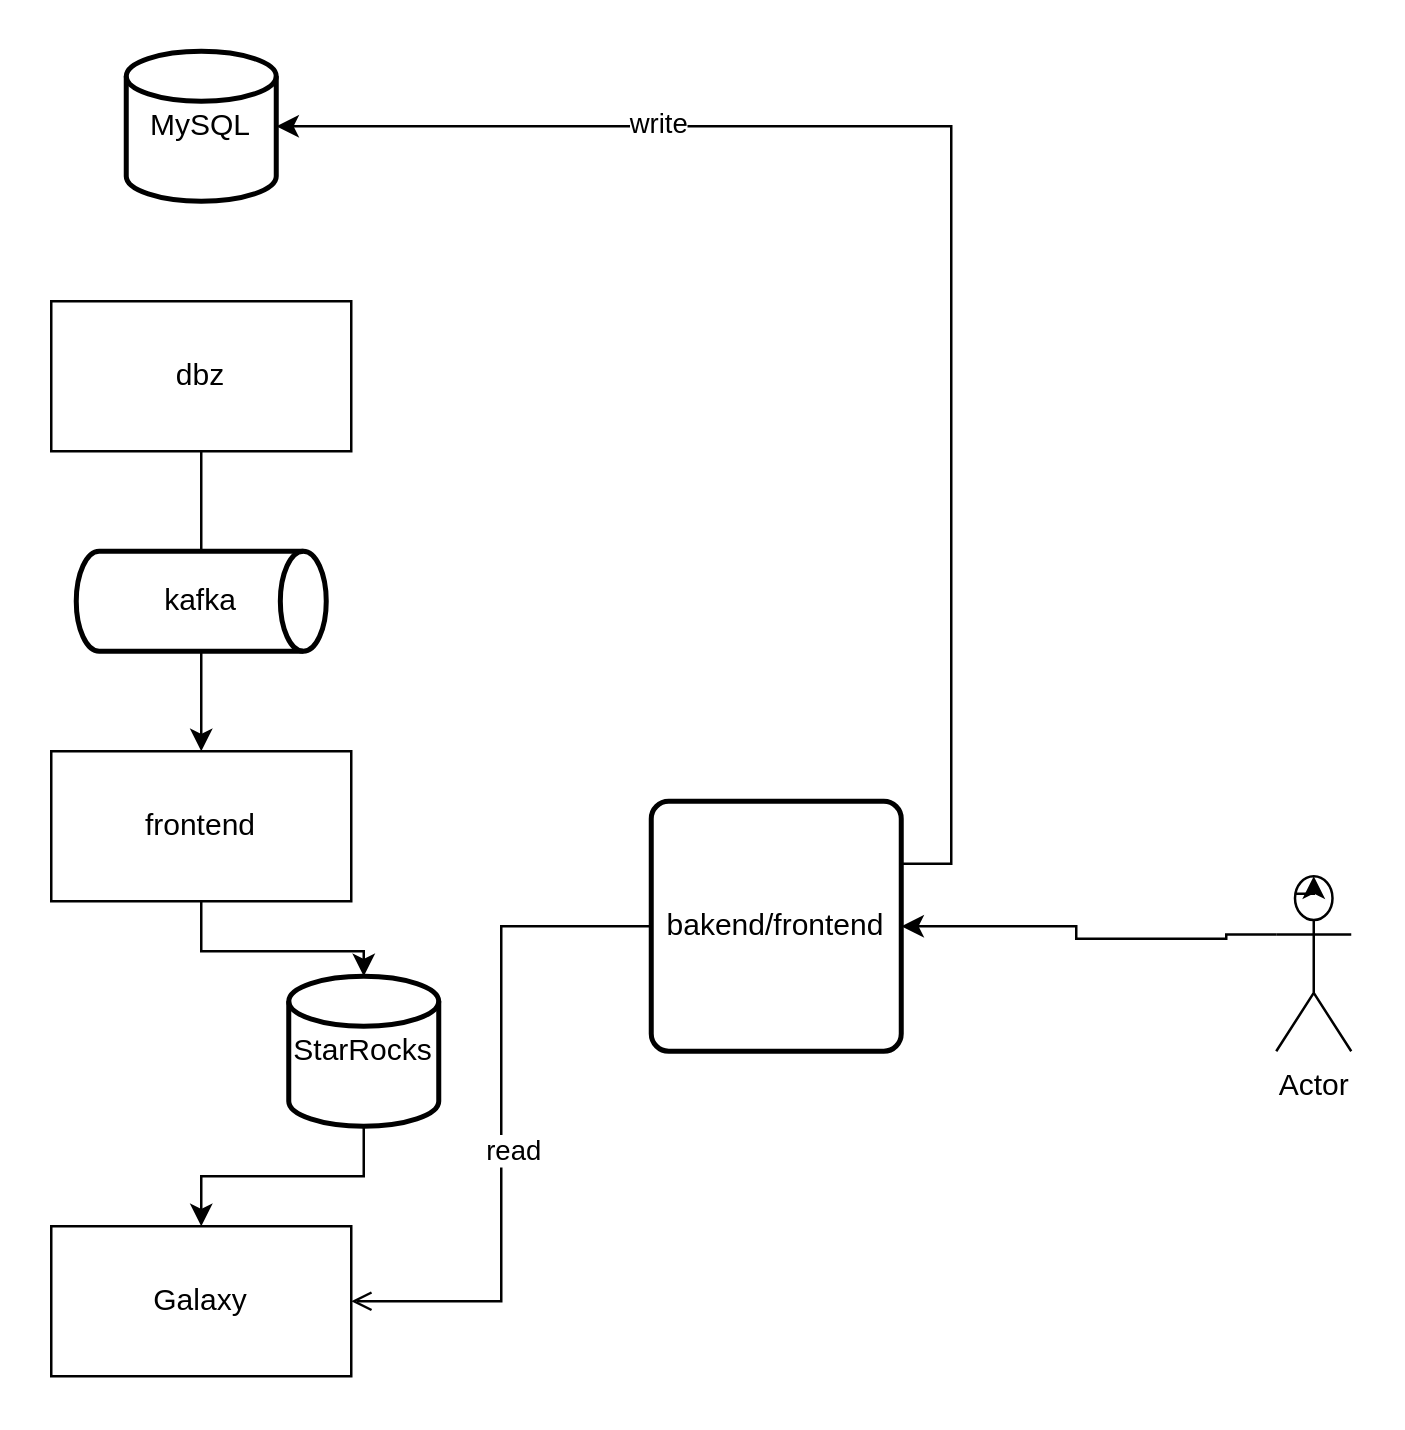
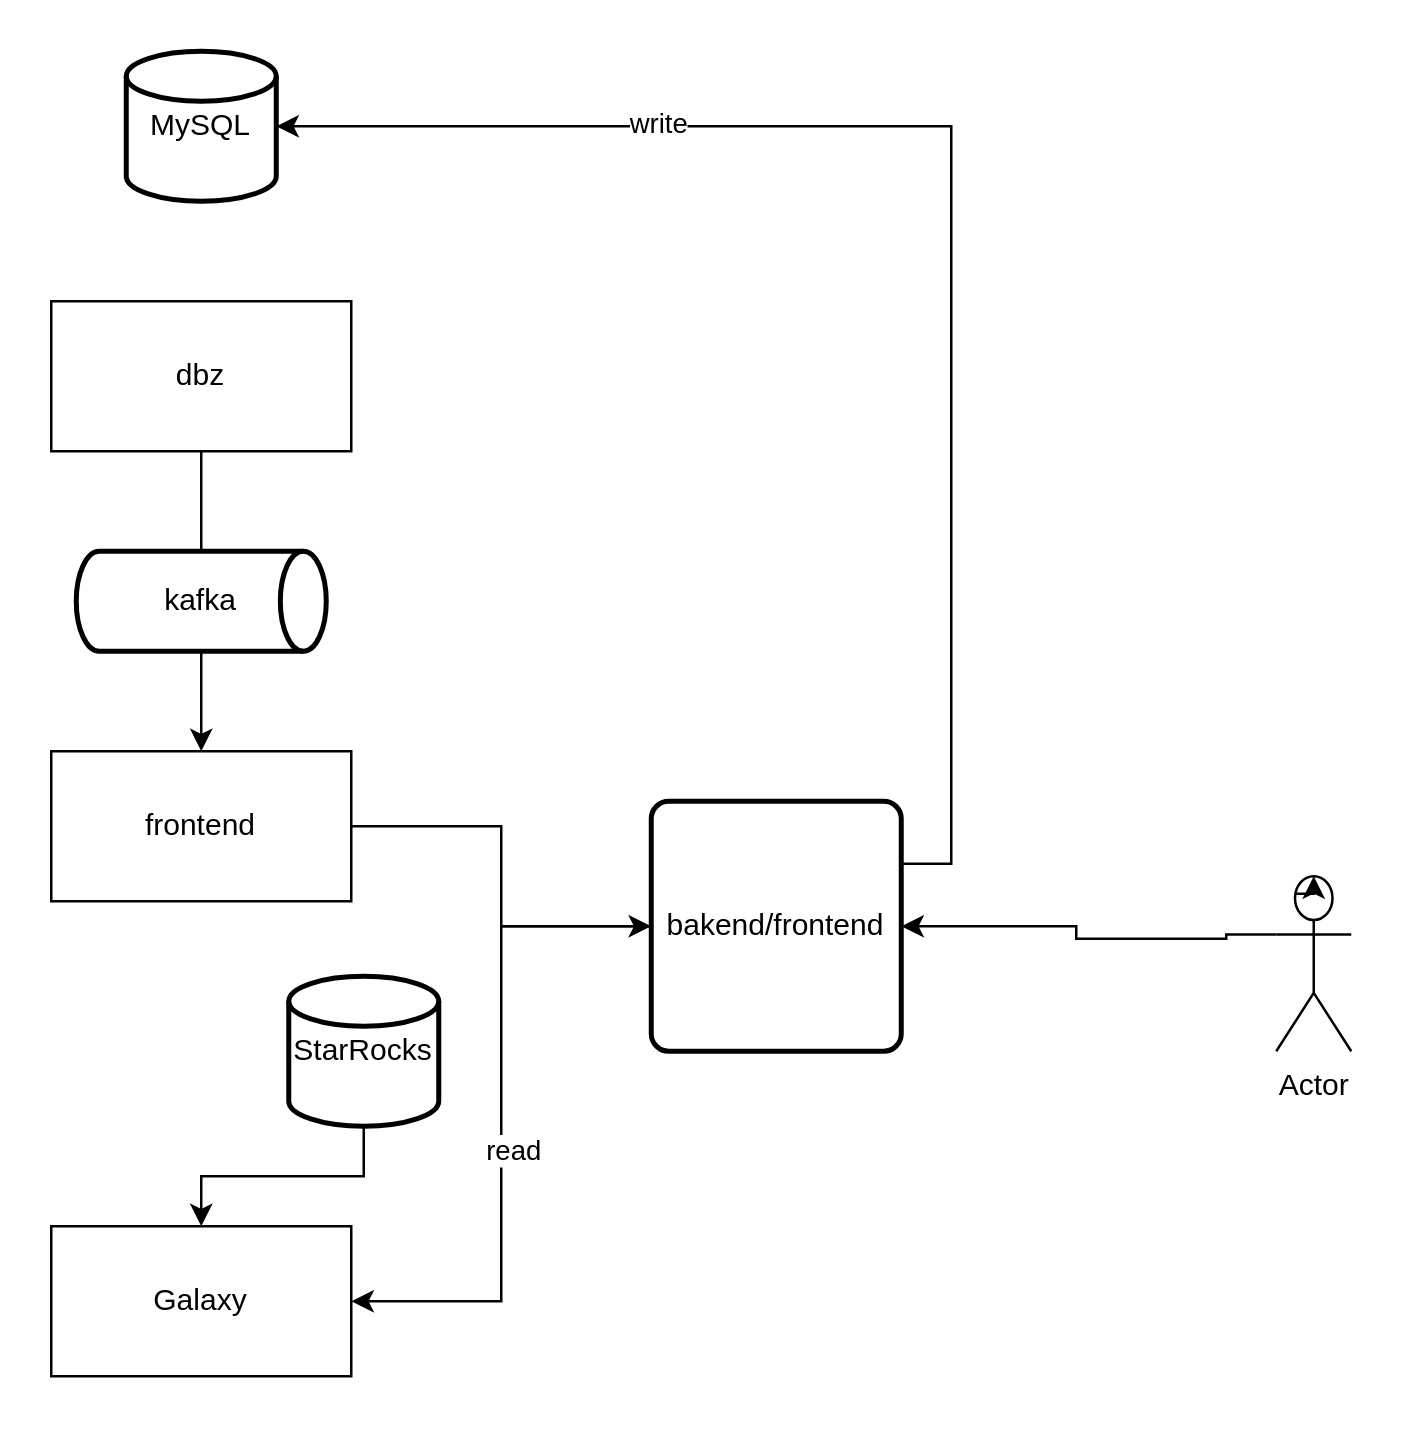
  <mxCell id="0" />
  <mxCell id="1" parent="0" />
  <mxCell id="2" style="edgeStyle=orthogonalEdgeStyle;rounded=0;orthogonalLoop=1;jettySize=auto;html=1;entryX=0.5;entryY=0;entryDx=0;entryDy=0;entryPerimeter=0;endArrow=none;" parent="1" source="3" target="6" edge="1"><mxGeometry relative="1" as="geometry" /></mxCell>
  <mxCell id="3" value="dbz" style="rounded=0;whiteSpace=wrap;html=1;" parent="1" vertex="1"><mxGeometry x="20" y="120" width="120" height="60" as="geometry" /></mxCell>
  <mxCell id="4" value="MySQL" style="strokeWidth=2;html=1;shape=mxgraph.flowchart.database;whiteSpace=wrap;" parent="1" vertex="1"><mxGeometry x="50" y="20" width="60" height="60" as="geometry" /></mxCell>
  <mxCell id="5" style="edgeStyle=orthogonalEdgeStyle;rounded=0;orthogonalLoop=1;jettySize=auto;html=1;entryX=0.5;entryY=0;entryDx=0;entryDy=0;" parent="1" source="6" target="8" edge="1"><mxGeometry relative="1" as="geometry" /></mxCell>
  <mxCell id="6" value="kafka" style="strokeWidth=2;html=1;shape=mxgraph.flowchart.direct_data;whiteSpace=wrap;" parent="1" vertex="1"><mxGeometry x="30" y="220" width="100" height="40" as="geometry" /></mxCell>
- <mxCell id="7" style="edgeStyle=orthogonalEdgeStyle;rounded=0;orthogonalLoop=1;jettySize=auto;html=1;entryX=0.5;entryY=0;entryDx=0;entryDy=0;entryPerimeter=0;" parent="1" source="8" target="10" edge="1"><mxGeometry relative="1" as="geometry" /></mxCell>
+ <mxCell id="7" style="edgeStyle=orthogonalEdgeStyle;rounded=0;orthogonalLoop=1;jettySize=auto;html=1;" parent="1" source="8" target="18" edge="1"><mxGeometry relative="1" as="geometry" /></mxCell>
  <mxCell id="8" value="frontend" style="rounded=0;whiteSpace=wrap;html=1;" parent="1" vertex="1"><mxGeometry x="20" y="300" width="120" height="60" as="geometry" /></mxCell>
  <mxCell id="9" style="edgeStyle=orthogonalEdgeStyle;rounded=0;orthogonalLoop=1;jettySize=auto;html=1;" parent="1" source="10" target="11" edge="1"><mxGeometry relative="1" as="geometry" /></mxCell>
  <mxCell id="10" value="StarRocks" style="strokeWidth=2;html=1;shape=mxgraph.flowchart.database;whiteSpace=wrap;" parent="1" vertex="1"><mxGeometry x="115" y="390" width="60" height="60" as="geometry" /></mxCell>
  <mxCell id="11" value="Galaxy" style="rounded=0;whiteSpace=wrap;html=1;" parent="1" vertex="1"><mxGeometry x="20" y="490" width="120" height="60" as="geometry" /></mxCell>
  <mxCell id="12" style="edgeStyle=orthogonalEdgeStyle;rounded=0;orthogonalLoop=1;jettySize=auto;html=1;entryX=1;entryY=0.5;entryDx=0;entryDy=0;exitX=0;exitY=0.333;exitDx=0;exitDy=0;exitPerimeter=0;" parent="1" source="13" target="18" edge="1"><mxGeometry relative="1" as="geometry"><Array as="points"><mxPoint x="490" y="375" /><mxPoint x="430" y="375" /><mxPoint x="430" y="370" /></Array></mxGeometry></mxCell>
  <mxCell id="13" value="Actor" style="shape=umlActor;verticalLabelPosition=bottom;verticalAlign=top;html=1;" parent="1" vertex="1"><mxGeometry x="510" y="350" width="30" height="70" as="geometry" /></mxCell>
- <mxCell id="14" style="edgeStyle=orthogonalEdgeStyle;rounded=0;orthogonalLoop=1;jettySize=auto;html=1;entryX=1;entryY=0.5;entryDx=0;entryDy=0;endArrow=open;" parent="1" source="18" target="11" edge="1"><mxGeometry relative="1" as="geometry" /></mxCell>
+ <mxCell id="14" style="edgeStyle=orthogonalEdgeStyle;rounded=0;orthogonalLoop=1;jettySize=auto;html=1;entryX=1;entryY=0.5;entryDx=0;entryDy=0;" parent="1" source="18" target="11" edge="1"><mxGeometry relative="1" as="geometry" /></mxCell>
  <mxCell id="15" value="read" style="edgeLabel;html=1;align=center;verticalAlign=middle;resizable=0;points=[];" parent="14" vertex="1" connectable="0"><mxGeometry x="0.1" y="4" relative="1" as="geometry"><mxPoint as="offset" /></mxGeometry></mxCell>
  <mxCell id="16" style="edgeStyle=orthogonalEdgeStyle;rounded=0;orthogonalLoop=1;jettySize=auto;html=1;exitX=1;exitY=0.25;exitDx=0;exitDy=0;entryX=1;entryY=0.5;entryDx=0;entryDy=0;entryPerimeter=0;" parent="1" source="18" target="4" edge="1"><mxGeometry relative="1" as="geometry" /></mxCell>
  <mxCell id="17" value="write" style="edgeLabel;html=1;align=center;verticalAlign=middle;resizable=0;points=[];" parent="16" vertex="1" connectable="0"><mxGeometry x="0.482" y="-2" relative="1" as="geometry"><mxPoint as="offset" /></mxGeometry></mxCell>
  <mxCell id="18" value="bakend/frontend" style="rounded=1;whiteSpace=wrap;html=1;absoluteArcSize=1;arcSize=14;strokeWidth=2;" parent="1" vertex="1"><mxGeometry x="260" y="320" width="100" height="100" as="geometry" /></mxCell>
  <mxCell id="19" style="edgeStyle=orthogonalEdgeStyle;rounded=0;orthogonalLoop=1;jettySize=auto;html=1;exitX=0.25;exitY=0.1;exitDx=0;exitDy=0;exitPerimeter=0;entryX=0.5;entryY=0;entryDx=0;entryDy=0;entryPerimeter=0;" parent="1" source="13" target="13" edge="1"><mxGeometry relative="1" as="geometry" /></mxCell>
